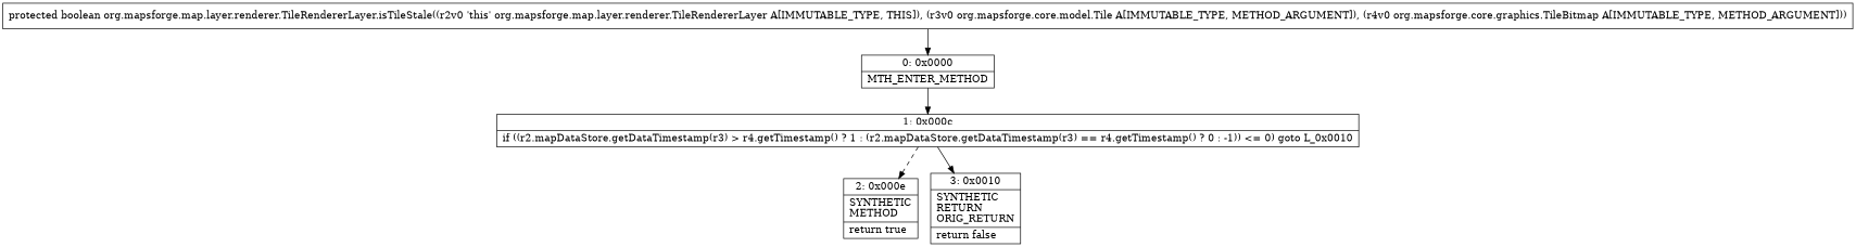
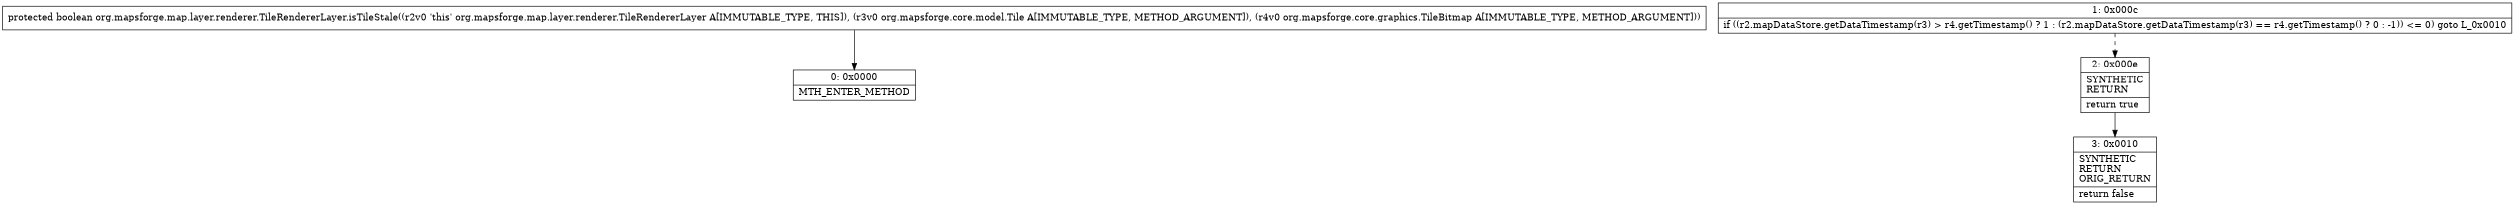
  digraph {
    node [shape=record]
    n1 [label="{0\:\ 0x0000|MTH_ENTER_METHOD\l}"]
    n2 [label="{1\:\ 0x000c|if ((r2.mapDataStore.getDataTimestamp(r3) \> r4.getTimestamp() ? 1 : (r2.mapDataStore.getDataTimestamp(r3) == r4.getTimestamp() ? 0 : \-1)) \<= 0) goto L_0x0010\l}"]
-   n3 [label="{2\:\ 0x000e|SYNTHETIC\lMETHOD\l|return true\l}"]
+   n3 [label="{2\:\ 0x000e|SYNTHETIC\lRETURN\l|return true\l}"]
    n4 [label="{3\:\ 0x0010|SYNTHETIC\lRETURN\lORIG_RETURN\l|return false\l}"]
    n5 [label="{protected boolean org.mapsforge.map.layer.renderer.TileRendererLayer.isTileStale((r2v0 'this' org.mapsforge.map.layer.renderer.TileRendererLayer A[IMMUTABLE_TYPE, THIS]), (r3v0 org.mapsforge.core.model.Tile A[IMMUTABLE_TYPE, METHOD_ARGUMENT]), (r4v0 org.mapsforge.core.graphics.TileBitmap A[IMMUTABLE_TYPE, METHOD_ARGUMENT])) }"]
-   n1 -> n2
    n2 -> n3 [style=dashed]
-   n2 -> n4
+   n3 -> n4
    n5 -> n1
  }
